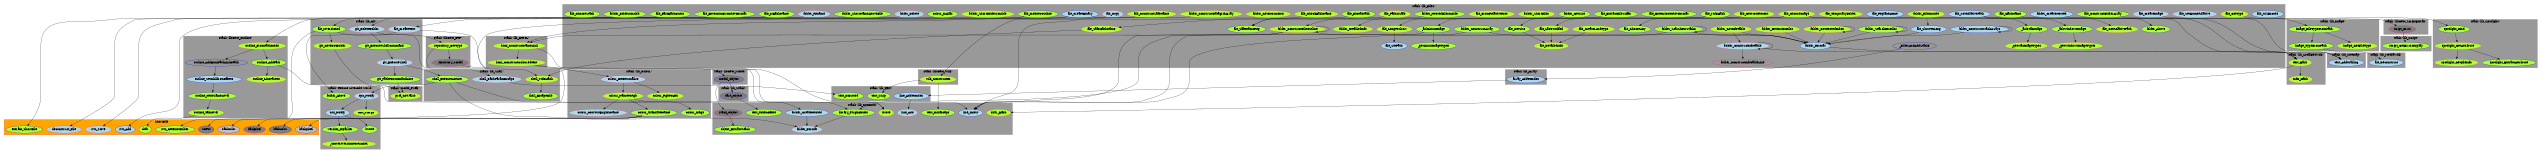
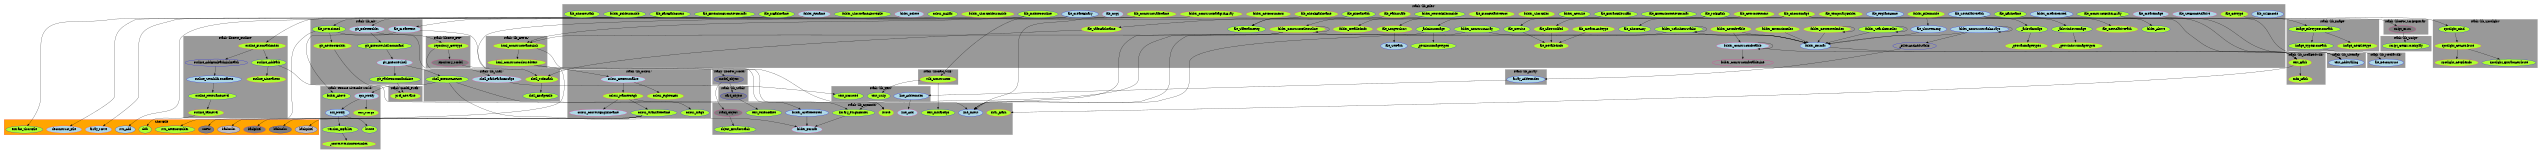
  digraph {
    clusterrank=true
    node [color=blue fillcolor=GreenYellow style=filled]
    n1 [label=outline_AddHtmlPathLinksPath fillcolor="" style=""]
    n2 [label=_FilterAndAddStacks fillcolor="" style=""]
    n3 [color=deeppink label=folder_ConstructInfoTableLine fillcolor="" style=""]
    n4 [fillcolor=grey label=backcolor]
    n5 [fillcolor=grey label=backpixel]
    n6 [color=deeppink fillcolor=grey50 label=stack_Object]
    n7 [fillcolor=grey50 label=card_Object]
    n8 [fillcolor=grey50 label=backcolor]
    n9 [color=deeppink fillcolor=grey50 label=backpixel]
    n10 [color=deeppink fillcolor=grey50 label=repository_Model]
    n11 [fillcolor=grey50 label=model_Object]
    n12 [fillcolor=grey50 label=uOPN]
    n13 [color=deeppink fillcolor=grey50 label=script_Error]
    n14 [color=deeppink fillcolor=LightBlue label=git_ExecuteShell]
    n15 [color=deeppink fillcolor=LightBlue label=line_Add]
    n16 [fillcolor=LightBlue label=file_UrlEncode]
    n17 [color=deeppink fillcolor=LightBlue label=folder_Delete]
    n18 [color=deeppink fillcolor=LightBlue label=file_SetHomeRelative]
    n19 [color=deeppink fillcolor=LightBlue label=file_Copy]
-   n20 [color=deeppink fillcolor=LightBlue label=svn_Move]
+   n20 [color=deeppink fillcolor=LightBlue label=array_Move]
    n21 [fillcolor=LightBlue label=outline_SetChildrenOffsets]
    n22 [color=deeppink fillcolor=LightBlue label=folder_Rename]
    n23 [fillcolor=LightBlue label=folder_ConstructStackArrays]
    n24 [color=deeppink fillcolor=LightBlue label=file_CreateImage]
    n25 [fillcolor=LightBlue label=file_SetRelativePath]
    n26 [fillcolor=LightBlue label=line_Insert]
    n27 [fillcolor=LightBlue label=line_AddToIndex]
    n28 [fillcolor=LightBlue label=folder_Format]
    n29 [color=deeppink fillcolor=LightBlue label=colour_ConvertEnglishName]
    n30 [fillcolor=LightBlue label=folder_CreateNested]
    n31 [fillcolor=LightBlue label=svn_Add]
    n32 [color=deeppink fillcolor=LightBlue label=folder_ConstructInfoTable]
    n33 [color=deeppink fillcolor=LightBlue label=git_DeleteFolder]
    n34 [color=deeppink fillcolor=LightBlue label=opn_Notify]
    n35 [color=deeppink fillcolor=LightBlue label=folder_Format]
    n36 [color=deeppink fillcolor=LightBlue label=shell_BashParamEscape]
    n37 [fillcolor=LightBlue label=file_SetPath]
    n38 [fillcolor=LightBlue label=file_ShortToLong]
    n39 [fillcolor=LightBlue label=file_Deconstruct]
    n40 [fillcolor=LightBlue label=folder_CreateNested]
    n41 [fillcolor=LightBlue label=file_CreateBinary]
    n42 [fillcolor=LightBlue label=array_AddToIndex]
    n43 [fillcolor=LightBlue label=file_ReplaceHome]
    n44 [color=deeppink fillcolor=LightBlue label=file_CreateText]
    n45 [color=deeppink fillcolor=LightBlue label=colour_HexNormalise]
    n46 [fillcolor=LightBlue label=osx_Notify]
    n47 [color=deeppink fillcolor=LightBlue label=deconstruct_File]
    n48 [fillcolor=LightBlue label=text_AddTrailing]
    n49 [color=deeppink label=folder_ConstructFileOutline]
    n50 [color=deeppink label=text_Merge]
    n51 [color=deeppink label=file_TemporaryFolder]
    n52 [label=folder_SearchForStacks]
    n53 [color=deeppink label=file_ConstructSafeName]
    n54 [label=text_IsQuoted]
    n55 [label=git_ExecuteShellCommand]
    n56 [label=extract_ShortFile]
    n57 [label=object_ExtractStack]
    n58 [label=file_FastHashGuess]
    n59 [label=svn_GetRootFolder]
    n60 [color=deeppink label=file_SafeHashName]
    n61 [color=deeppink label=repository_GetType]
    n62 [color=deeppink label=file_CheckHashName]
    n63 [label=file_ExtensionToRevFormat]
    n64 [color=deeppink label=file_ChooseImage]
    n65 [label=file_IndexToOutline]
    n66 [label=text_TokenOffset]
    n67 [color=deeppink label=folder_ShortFiles]
    n68 [color=deeppink label=file_FromRelativeRoot]
    n69 [color=deeppink label=folder_ConstructDatagridArray]
    n70 [color=deeppink label=_convertVersionToNumber]
    n71 [color=deeppink label=file_GetMostRecent]
    n72 [label=colour_TranslateName]
    n73 [label=text_InitialCaps]
    n74 [color=deeppink label=outline_FromPathIndex]
    n75 [label=image_FileTypeFromPath]
    n76 [color=deeppink label=folder_FilesInside]
    n77 [label=library_PluginFolder]
    n78 [color=deeppink label=folder_GetNestedIndex]
    n79 [label=file_IsHashName]
    n80 [color=deeppink label=folder_ExtensionFiles]
    n81 [label=_askLinuxImage]
    n82 [color=deeppink label=outline_LineParent]
    n83 [label=folder_ConstructArray]
    n84 [label=folder_SearchForFiles]
    n85 [label=_getLinuxImageTypes]
    n86 [label=outline_AddPath]
    n87 [color=deeppink label=_getWindowsImageTypes]
    n88 [label=colour_IsRgb]
    n89 [color=deeppink label=folder_GetDocuments]
    n90 [label=file_SafeNameReg]
    n91 [label=file_ConstructFolderArray]
    n92 [label=folder_Above]
    n93 [label=folder_NestedFilesInside]
    n94 [label=file_FixNasPath]
    n95 [label=folder_GetSize]
    n96 [color=deeppink label=folder_GetInfoTable]
    n97 [color=deeppink label=file_CreatorAndType]
    n98 [label=file_ExtractFileSuffix]
    n99 [color=deeppink label=folder_ShortFoldersInside]
    n100 [label=colour_IsAlias]
    n101 [color=deeppink label=file_PathIsSafe]
    n102 [label=char]
    n103 [label=shell_ExecuteAtRoot]
    n104 [label=folder_ShortNameAboveFile]
    n105 [color=deeppink label=html_ConstructColouredText]
    n106 [color=deeppink label=folder_DetailedInfo]
    n107 [color=deeppink label=kwote]
    n108 [color=deeppink label=pref_GetValue]
    n109 [label=file_Md5Hash]
    n110 [label=file_HashName]
    n111 [label=file_ExtensionFromRevFormat]
    n112 [color=deeppink label=file_GetType]
    n113 [label=spotlight_Kind]
    n114 [label=git_PathToCommandLine]
    n115 [label=text_Strip]
    n116 [label=file_GetSize]
    n117 [label=file_ChooseAny]
    n118 [color=deeppink label=html_ConstructNameLink]
    n119 [label=kwote]
    n120 [color=deeppink label=file_LastModifed]
    n121 [label=_askWindowsImage]
    n122 [label=shell_EscapeFile]
    n123 [label=file_IsVersioned]
    n124 [color=deeppink label=text_Hash]
    n125 [color=deeppink label=file_GetRelativePath]
    n126 [label=spotlight_ExtractAttribute]
    n127 [label=folder_FoldersInside]
    n128 [color=deeppink label=spotlight_GetAttribute]
    n129 [color=deeppink label=md5_Hash]
    n130 [label=folder_Above]
    n131 [label=script_GetErrorDisplay]
    n132 [label=version_IsEarlier]
    n133 [color=deeppink label=sha1_Hash]
    n134 [label=outline_NextSameLevel]
    n135 [color=deeppink label=spotlight_GetFileInfo]
    n136 [color=deeppink label=outline_TabLevel]
    n137 [color=deeppink label=colour_RgbToHex]
    n138 [color=deeppink label=image_GetFileType]
    n139 [color=deeppink label=colour_NameToRgb]
    n140 [color=deeppink label=_getMacImageTypes]
    n141 [color=deeppink label=git_GetRootFolder]
    n142 [label=file_ChooseStack]
    n143 [label=image_TypeFromPath]
    n144 [label=_askMacImage]
    n145 [color=deeppink label=file_DetailedInfo]
    n146 [color=deeppink label=file_LongToShort]
    n147 [color=deeppink label=shell_Md5Hash]
    n148 [color=deeppink label=wiki_ConstructID]
    subgraph sub_1 {
      n1
      n2
    }
    subgraph sub_2 {
      n3
    }
    subgraph sub_3 {
      n4
      n5
    }
    subgraph sub_4 {
      n6
      n7
      n8
      n9
      n10
      n11
      n12
      n13
    }
    subgraph sub_5 {
      n14
      n15
      n16
      n17
      n18
      n19
      n20
      n21
      n22
      n23
      n24
      n25
      n26
      n27
      n28
      n29
      n30
      n31
      n32
      n33
      n34
      n35
      n36
      n37
      n38
      n39
      n40
      n41
      n42
      n43
      n44
      n45
      n46
      n47
      n48
    }
    subgraph sub_6 {
      n49
      n50
      n51
      n52
      n53
      n54
      n55
      n56
      n57
      n58
      n59
      n60
      n61
      n62
      n63
      n64
      n65
      n66
      n67
      n68
      n69
      n70
      n71
      n72
      n73
      n74
      n75
      n76
      n77
      n78
      n79
      n80
      n81
      n82
      n83
      n84
      n85
      n86
      n87
      n88
      n89
      n90
      n91
      n92
      n93
      n94
      n95
      n96
      n97
      n98
      n99
      n100
      n101
      n102
      n103
      n104
      n105
      n106
      n107
      n108
      n109
      n110
      n111
      n112
      n113
      n114
      n115
      n116
      n117
      n118
      n119
      n120
      n121
      n122
      n123
      n124
      n125
      n126
      n127
      n128
      n129
      n130
      n131
      n132
      n133
      n134
      n135
      n136
      n137
      n138
      n139
      n140
      n141
      n142
      n143
      n144
      n145
      n146
      n147
      n148
    }
    subgraph cluster_7 {
      color=red
      fillcolor=orange
      label=ShortFile
      style=filled
      n4
      n5
      n8
      n9
      n12
      n20
      n31
      n47
      n56
      n59
      n102
    }
    subgraph cluster_8 {
      color=grey60
      fillcolor=grey60
      label="stack \"lib_Array\""
      style=filled
      n42
    }
    subgraph cluster_9 {
      color=grey60
      fillcolor=grey60
      label="stack \"lib_Colour\""
      style=filled
      n29
      n45
      n72
      n88
      n137
      n139
    }
    subgraph cluster_10 {
      color=grey60
      fillcolor=grey60
      label="stack \"lib_Common\""
      style=filled
      n6
      n15
      n26
      n30
      n35
      n57
      n66
      n73
      n77
      n107
      n133
    }
    subgraph cluster_11 {
      color=grey60
      fillcolor=grey60
      label="stack \"lib_Files\""
      style=filled
      n2
      n3
      n16
      n17
      n18
      n19
      n22
      n23
      n24
      n25
      n28
      n32
      n37
      n38
      n40
      n41
      n43
      n49
      n51
      n52
      n53
      n58
      n60
      n62
      n63
      n64
      n65
      n67
      n68
      n69
      n71
      n76
      n78
      n79
      n80
      n81
      n83
      n84
      n85
      n87
      n89
      n90
      n91
      n93
      n94
      n95
      n96
      n97
      n98
      n99
      n100
      n101
      n104
      n106
      n109
      n110
      n111
      n112
      n116
      n117
      n120
      n121
      n125
      n127
      n130
      n140
      n142
      n144
      n145
      n146
    }
    subgraph cluster_12 {
      color=grey60
      fillcolor=grey60
      label="stack \"libOPN_Wiki\""
      style=filled
      n148
    }
    subgraph cluster_13 {
      color=grey60
      fillcolor=grey60
      label="stack \"lib_Git\""
      style=filled
      n14
      n33
      n44
      n55
      n114
      n123
      n141
    }
    subgraph cluster_14 {
      color=grey60
      fillcolor=grey60
      label="stack \"lib_HTML\""
      style=filled
      n105
      n118
    }
    subgraph cluster_15 {
      color=grey60
      fillcolor=grey60
      label="stack \"lib_Image\""
      style=filled
      n75
      n138
      n143
    }
    subgraph cluster_16 {
      color=grey60
      fillcolor=grey60
      label="stack \"lib_LocalFedWiki\""
      style=filled
      n124
      n129
    }
    subgraph cluster_17 {
      color=grey60
      fillcolor=grey60
      label="stack \"lib_MediaWiki\""
      style=filled
      n39
    }
    subgraph cluster_18 {
      color=grey60
      fillcolor=grey60
      label="stack \"lib_Script\""
      style=filled
      n131
    }
    subgraph cluster_19 {
      color=grey60
      fillcolor=grey60
      label="stack \"lib_Shell\""
      style=filled
      n36
      n103
      n122
      n147
    }
    subgraph cluster_20 {
      color=grey60
      fillcolor=grey60
      label="stack \"lib_Sitemap\""
      style=filled
      n48
    }
    subgraph cluster_21 {
      color=grey60
      fillcolor=grey60
      label="stack \"lib_Spotlight\""
      style=filled
      n113
      n126
      n128
      n135
    }
    subgraph cluster_22 {
      color=grey60
      fillcolor=grey60
      label="stack \"lib_Stack\""
      style=filled
      n7
    }
    subgraph cluster_23 {
      color=grey60
      fillcolor=grey60
      label="stack \"lib_Text\""
      style=filled
      n27
      n54
      n115
    }
    subgraph cluster_24 {
      color=grey60
      fillcolor=grey60
      label="stack \"libOPN_FTP\""
      style=filled
      n10
      n61
    }
    subgraph cluster_25 {
      color=grey60
      fillcolor=grey60
      label="stack \"libOPN_Model\""
      style=filled
      n11
    }
    subgraph cluster_26 {
      color=grey60
      fillcolor=grey60
      label="stack \"libOPN_Outline\""
      style=filled
      n1
      n21
      n74
      n82
      n86
      n134
      n136
    }
    subgraph cluster_27 {
      color=grey60
      fillcolor=grey60
      label="stack \"libOPN_ScriptExtras\""
      style=filled
      n13
    }
    subgraph cluster_28 {
      color=grey60
      fillcolor=grey60
      label="stack \"model_Prefs\""
      style=filled
      n108
    }
    subgraph cluster_29 {
      color=grey60
      fillcolor=grey60
      label="stack \"Rescue Livecode World\""
      style=filled
      n34
      n46
      n50
      n70
      n92
      n119
      n132
    }
    n1 -> n21
    n2 -> n42
    n6 -> n57
    n7 -> n66
    n10 -> n11
    n11 -> n6
    n11 -> n7
    n13 -> n131
    n14 -> n103
    n14 -> n114
    n17 -> n33
    n19 -> n44
    n21 -> n134
    n22 -> n20
+   n23 -> n2
    n23 -> n23
    n23 -> n28
    n24 -> n75
    n25 -> n125
    n25 -> n130
    n27 -> n15
    n28 -> n48
    n30 -> n35
    n32 -> n3
    n32 -> n32
    n32 -> n124
    n33 -> n36
    n33 -> n55
    n34 -> n46
    n34 -> n50
    n36 -> n54
    n38 -> n28
    n40 -> n48
    n41 -> n13
    n41 -> n31
    n41 -> n123
    n42 -> n27
    n44 -> n30
    n44 -> n92
    n45 -> n137
    n45 -> n139
    n46 -> n119
    n46 -> n132
    n49 -> n26
    n49 -> n28
    n49 -> n49
    n49 -> n118
    n52 -> n26
    n52 -> n28
    n52 -> n52
    n53 -> n148
    n55 -> n14
    n58 -> n56
    n60 -> n147
    n61 -> n10
    n61 -> n12
    n62 -> n60
    n64 -> n81
    n64 -> n117
    n64 -> n121
    n64 -> n144
    n65 -> n74
    n65 -> n118
    n69 -> n26
    n71 -> n120
    n72 -> n4
    n72 -> n5
    n72 -> n8
    n72 -> n9
    n74 -> n1
    n74 -> n86
    n75 -> n138
    n75 -> n143
    n76 -> n38
    n77 -> n35
    n78 -> n28
    n78 -> n78
    n79 -> n47
    n80 -> n28
    n81 -> n77
    n81 -> n85
    n83 -> n26
    n83 -> n28
    n84 -> n28
    n84 -> n84
    n86 -> n26
    n86 -> n82
    n91 -> n48
    n93 -> n49
    n94 -> n90
    n95 -> n106
    n96 -> n28
    n96 -> n32
    n97 -> n145
    n98 -> n146
    n101 -> n90
    n103 -> n34
    n103 -> n35
    n103 -> n77
    n105 -> n45
    n105 -> n107
    n109 -> n116
    n109 -> n124
    n109 -> n147
    n110 -> n124
    n112 -> n113
    n113 -> n128
    n114 -> n108
    n116 -> n145
    n118 -> n105
    n118 -> n107
    n120 -> n145
    n121 -> n87
    n123 -> n59
    n123 -> n61
    n123 -> n141
    n124 -> n129
    n124 -> n133
    n128 -> n126
    n128 -> n135
    n132 -> n70
    n134 -> n136
    n136 -> n102
    n139 -> n29
    n139 -> n72
    n139 -> n88
    n141 -> n108
    n143 -> n39
    n144 -> n140
    n146 -> n37
    n147 -> n122
    n148 -> n73
    n148 -> n115
  }
